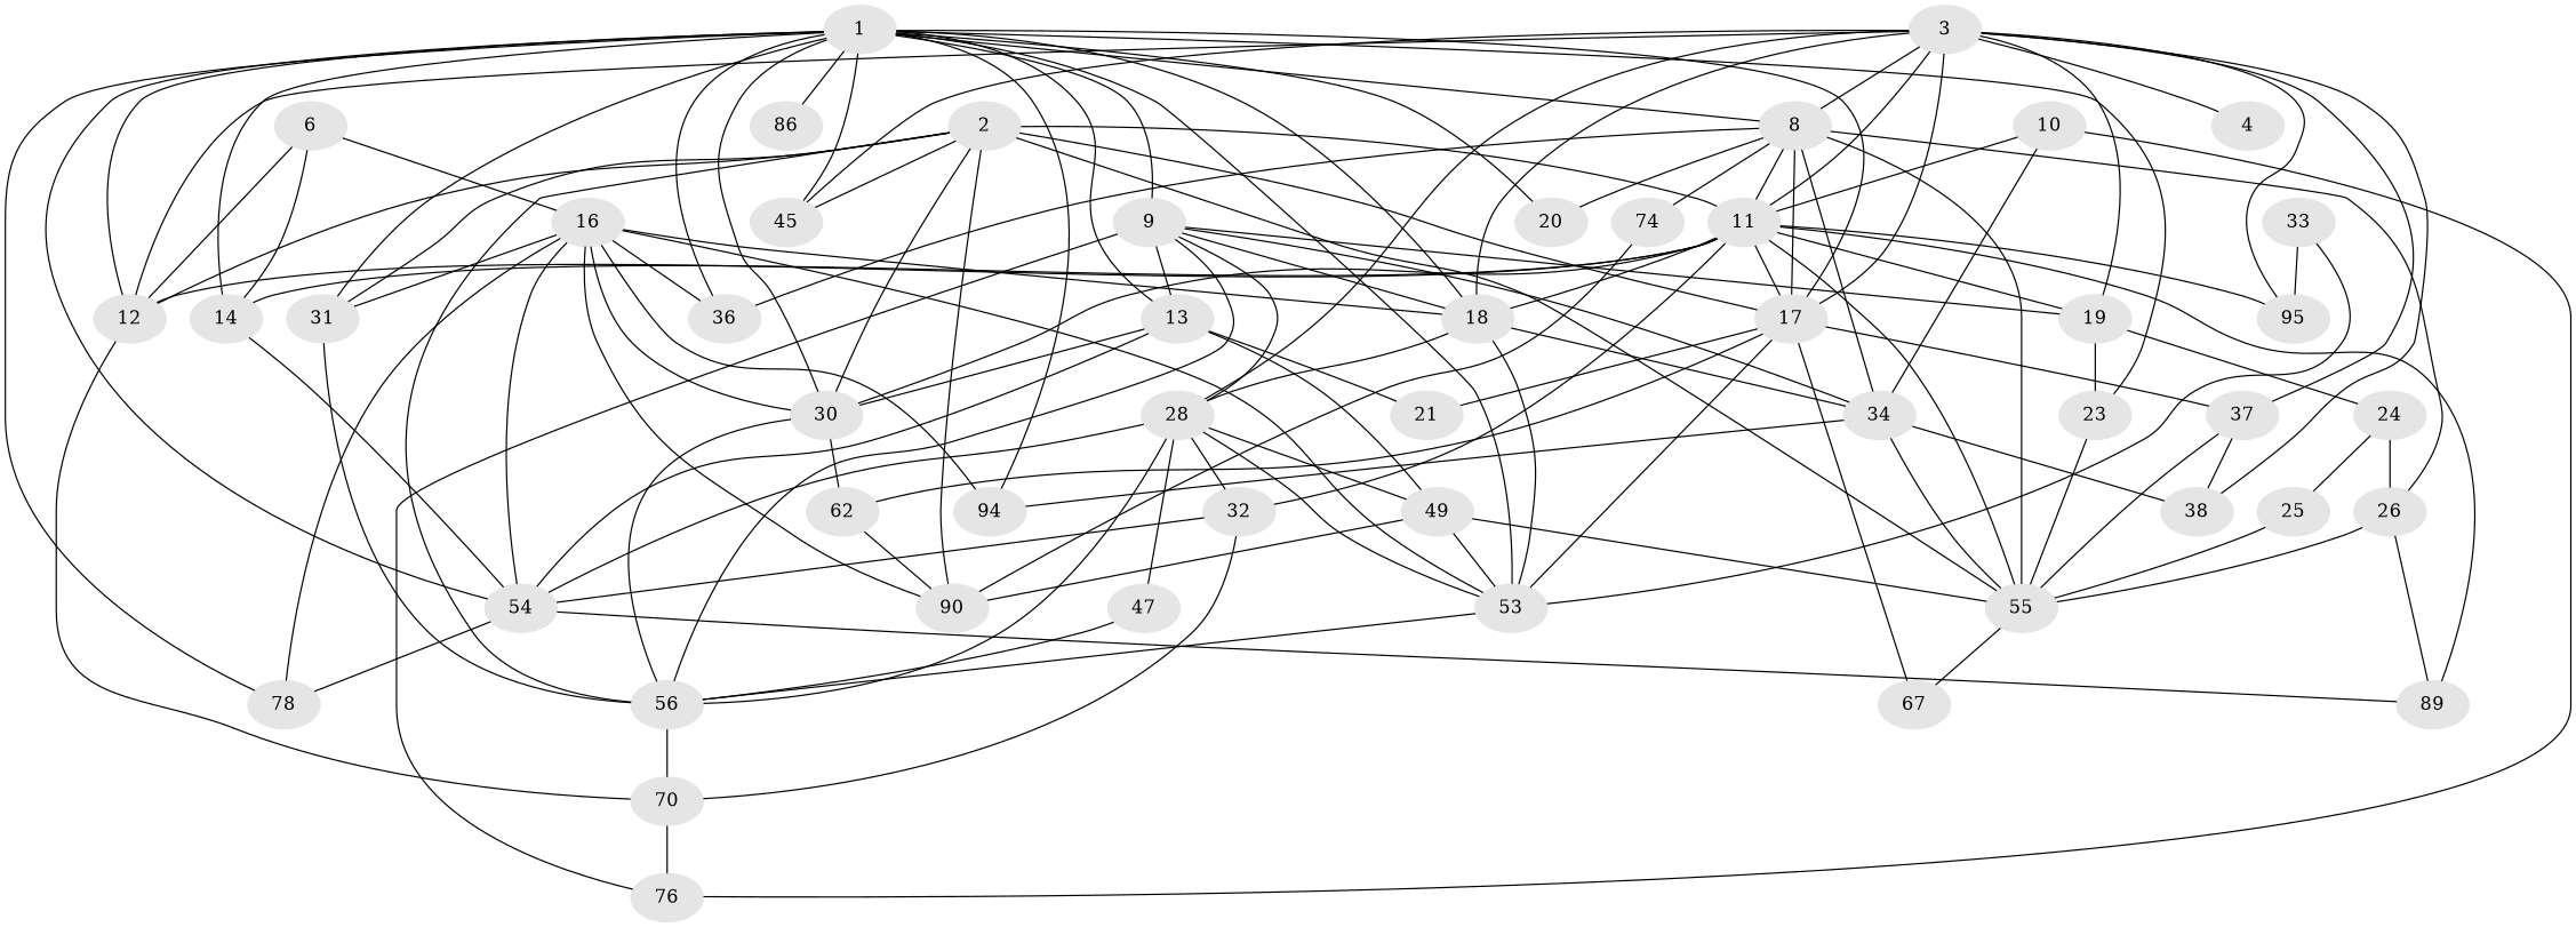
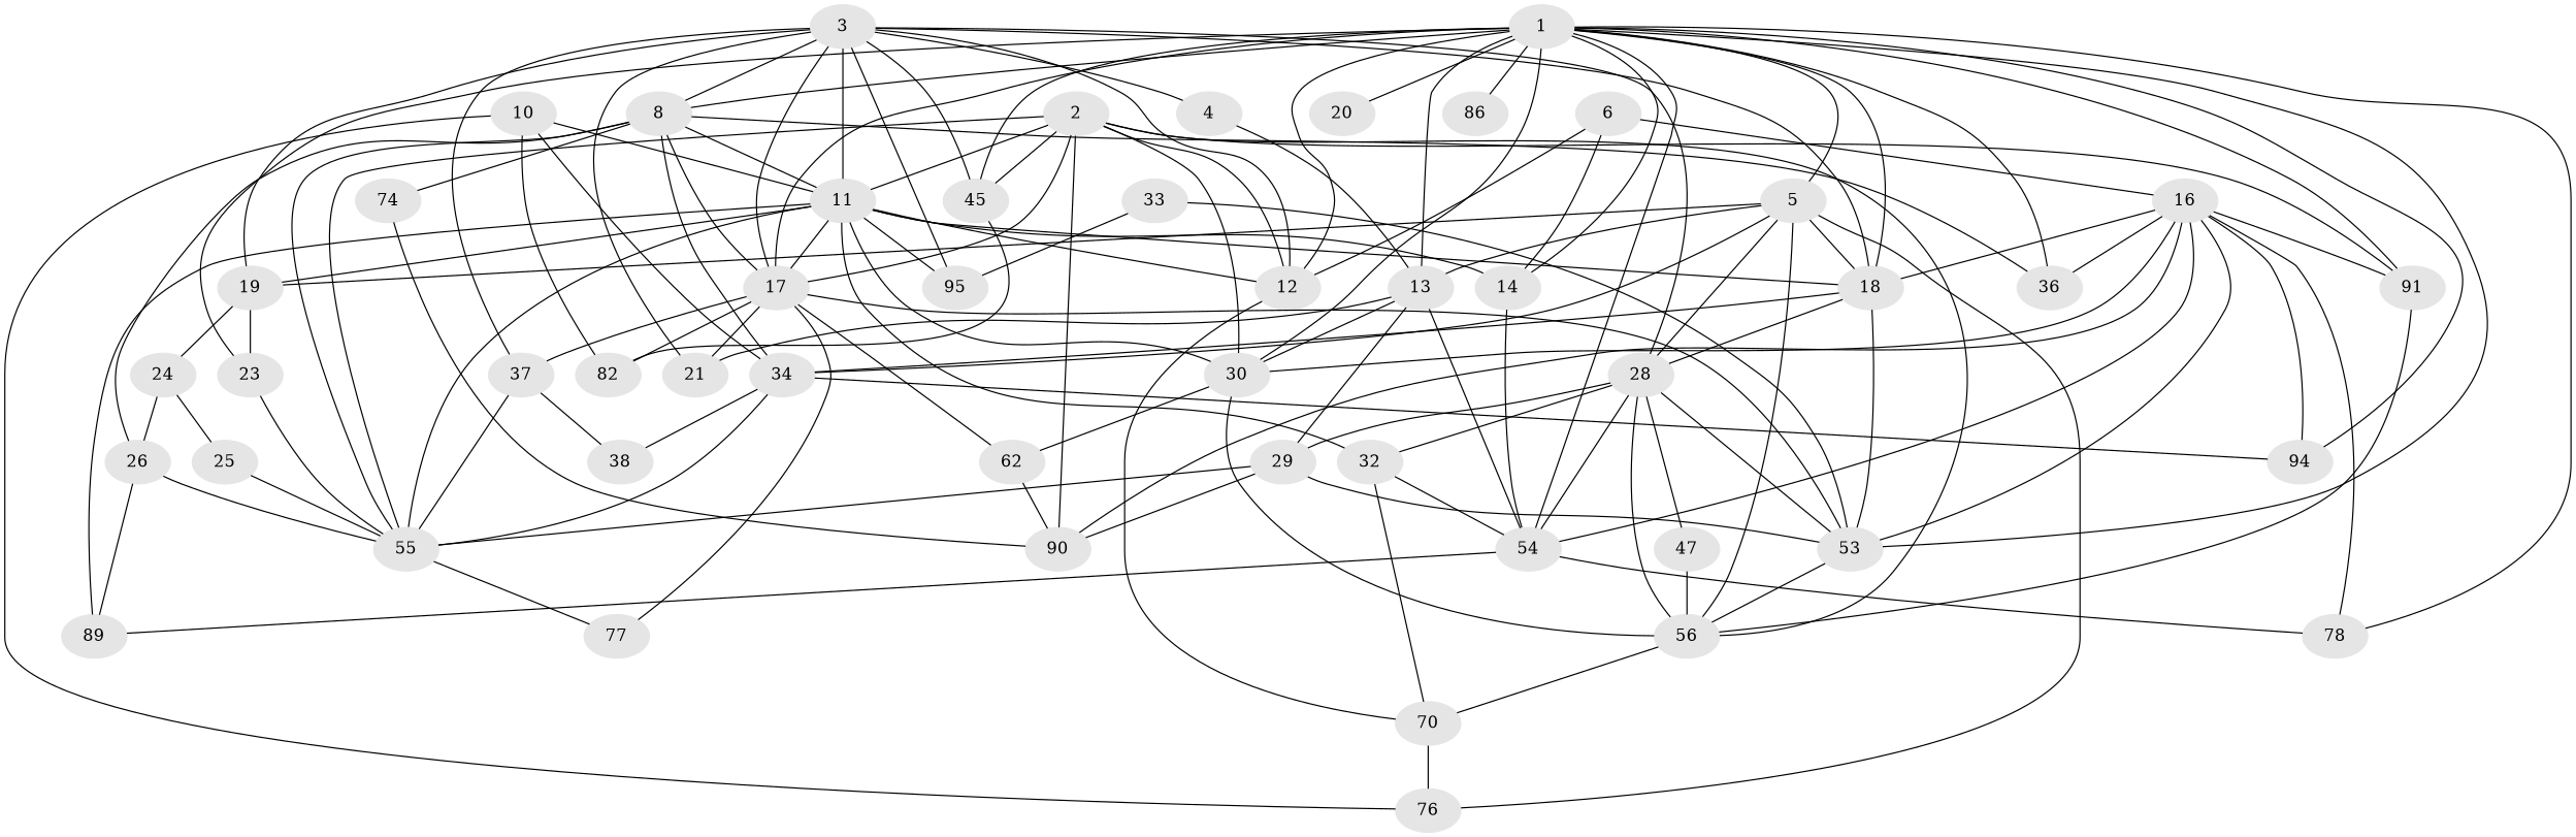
  graph {
    node [color=gray90 style=filled]
    1 [super="+5+7"]
    8 [super="+48+57"]
-   9 [super="+79+15"]
+   9 [super="+79+15" label=5]
    12 [super="+60+72"]
    13 [super="+65"]
    14
    17 [super="+69+35+44"]
    18 [super="+49"]
    20
    23
    30 [super="+96"]
-   31 [super="+83+64"]
+   31 [super="+83+64" label=91]
    36
    45 [super="+97"]
    53 [super="+102"]
    54 [super="+75+63"]
    78
    86
    94
    11 [super="+61+41+22"]
    55 [super="+91+68+87"]
    26
    74
    34 [super="+39"]
    56 [super="+80"]
    19
    28 [super="+73+66"]
    76
    70 [super="+88"]
    21
-   29 [super="+67" label=49]
+   29 [super="+67"]
    37 [super="+42"]
+   82
    62
-   77 [label=67]
+   77
    89
    2 [super="+27"]
    90 [super="+99"]
    95
    32
    3 [super="+98+59"]
    4
    24
    47
    38
    6
    16 [super="+100+93+40"]
    10
    25
    33
    1 -- 8
    1 -- 9
    1 -- 12
    1 -- 13
    1 -- 14
    1 -- 17 [weight=2]
    1 -- 18
    1 -- 20
    1 -- 23
    1 -- 30 [weight=2]
    1 -- 31
    1 -- 36
    1 -- 45
    1 -- 53
    1 -- 54
    1 -- 78
    1 -- 86 [weight=2]
    1 -- 94
    8 -- 17
-   8 -- 20
    8 -- 36
    8 -- 11
    8 -- 55 [weight=2]
    8 -- 26
    8 -- 74
    8 -- 34 [weight=2]
    9 -- 13
    9 -- 18
    9 -- 34
    9 -- 56
    9 -- 19
    9 -- 28
    9 -- 76
    12 -- 70
    13 -- 30
    13 -- 54
    13 -- 21
    13 -- 29
    14 -- 54
    17 -- 53
    17 -- 21
    17 -- 37
+   17 -- 82
    17 -- 62
    17 -- 77
    18 -- 53
    18 -- 34
    18 -- 28
    23 -- 55
    30 -- 56
    30 -- 62
    31 -- 56
+   45 -- 82
    53 -- 56
    54 -- 78 [weight=2]
    54 -- 89
    11 -- 12
    11 -- 14
    11 -- 17
    11 -- 18
    11 -- 30 [weight=2]
    11 -- 55
    11 -- 19
    11 -- 89 [weight=2]
    11 -- 95 [weight=2]
    11 -- 32
    55 -- 77
    26 -- 55
    26 -- 89
    74 -- 90
    34 -- 94
    34 -- 55
    34 -- 38
    56 -- 70 [weight=2]
    19 -- 23
    19 -- 24
    28 -- 53
    28 -- 54
    28 -- 56
    28 -- 29
    28 -- 32
    28 -- 47
    70 -- 76
    29 -- 53
    29 -- 55
    29 -- 90 [weight=2]
    37 -- 55 [weight=2]
    37 -- 38
    62 -- 90
    2 -- 12
    2 -- 17 [weight=2]
    2 -- 30
    2 -- 31
    2 -- 45
    2 -- 11
    2 -- 55
    2 -- 56
    2 -- 90
    32 -- 54
    32 -- 70
    3 -- 8
    3 -- 12
    3 -- 17
    3 -- 18
    3 -- 45
    3 -- 11
    3 -- 19
    3 -- 28
-   3 -- 38
+   3 -- 21
    3 -- 37
    3 -- 95
    3 -- 4
+   4 -- 13
    24 -- 26
    24 -- 25
    47 -- 56
    6 -- 12
    6 -- 14
    6 -- 16
    16 -- 18
    16 -- 30
    16 -- 31
    16 -- 36
    16 -- 53
    16 -- 54
    16 -- 78
    16 -- 94
    16 -- 90
    10 -- 11
    10 -- 34
    10 -- 76
+   10 -- 82
    25 -- 55
    33 -- 53 [weight=2]
    33 -- 95
  }
